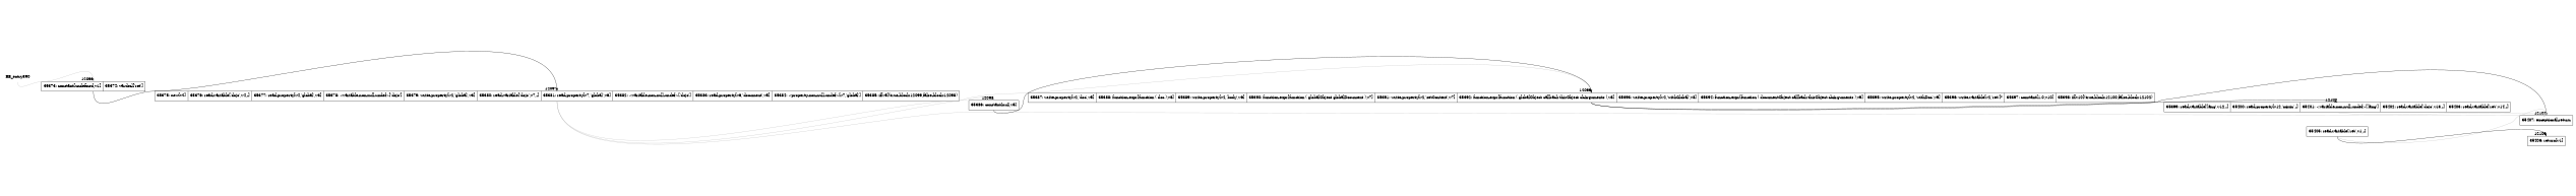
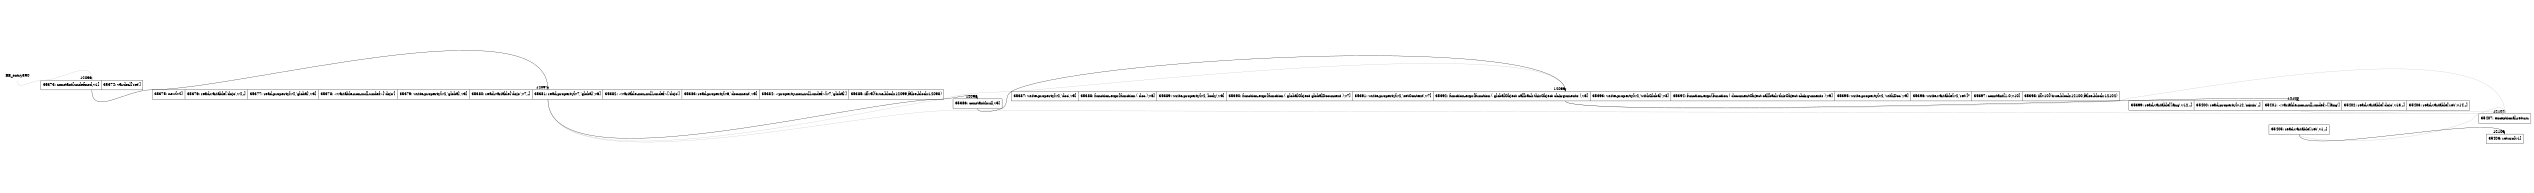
  digraph {
    rankdir=LR
    node [shape=record]
    edge [color=gray headport=n tailport=s]
    BB_entry890 [shape=none]
    n2 [label="{35373: constant[undefined,v1]|35374: vardecl['ret']}"]
    n3 [label="{35375: new[v2]|35376: read-variable['dojo',v4,-]|35377: read-property[v4,'global',v3]|35378: \<variable-non-null-undef\>['dojo']|35379: write-property[v2,'global',v3]|35380: read-variable['dojo',v7,-]|35381: read-property[v7,'global',v6]|35382: \<variable-non-null-undef\>['dojo']|35383: read-property[v6,'document',v5]|35384: \<property-non-null-undef\>[v7,'global']|35385: if[v5](true-block:12099,false-block:12098)}"]
    n4 [label="{35387: write-property[v2,'doc',v5]|35388: function-expr[function ( doc ),v6]|35389: write-property[v2,'body',v6]|35390: function-expr[function ( globalObject globalDocument ),v7]|35391: write-property[v2,'setContext',v7]|35392: function-expr[function ( globalObject callback thisObject cbArguments ),v8]|35393: write-property[v2,'withGlobal',v8]|35394: function-expr[function ( documentObject callback thisObject cbArguments ),v9]|35395: write-property[v2,'withDoc',v9]|35396: write-variable[v2,'ret']*|35397: constant[1.0,v10]|35398: if[v10](true-block:12100,false-block:12102)}"]
    n5 [label="{35386: constant[null,v5]}"]
    n6 [label="{35407: exceptional-return}"]
    n7 [label="{35399: read-variable['lang',v12,-]|35400: read-property[v12,'mixin',-]|35401: \<variable-non-null-undef\>['lang']|35402: read-variable['dojo',v13,-]|35403: read-variable['ret',v14,-]}"]
    n8 [label="{35405: read-variable['ret',v1,-]}"]
    n9 [label="{35406: return[v1]}"]
    BB_entry890 -> n2 [headlabel="    12096"]
    n2 -> n3 [headlabel="      12097" color=""]
    n3 -> n4 [headlabel="      12099"]
-   n3 -> n5 [headlabel="      12098"]
+   n3 -> n5 [headlabel="      12098" color=""]
    n3 -> n6 [headlabel="      12104"]
-   n4 -> n6 [color=black]
+   n4 -> n6
    n4 -> n7 [headlabel="      12100" color=""]
    n5 -> n4 [color=""]
    n7 -> n6
    n8 -> n6
    n8 -> n9 [headlabel="      12103" color=""]
  }
